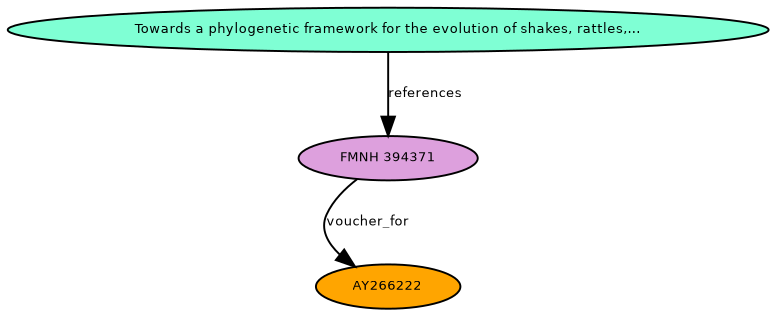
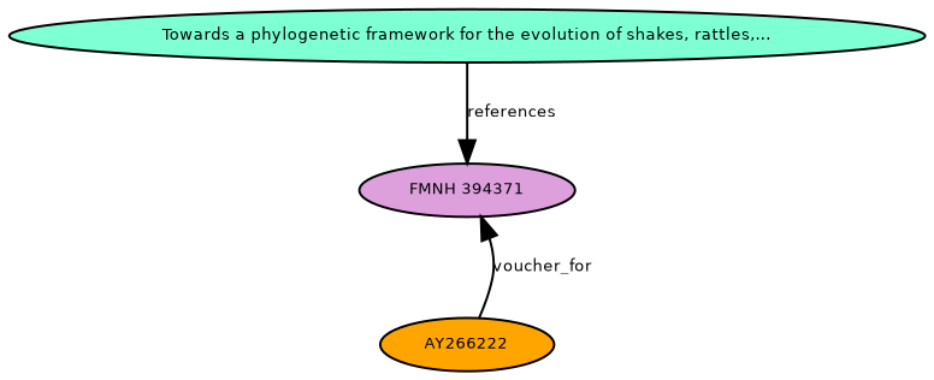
  digraph {
    node [fontname=Helvetica fontsize=7 style=filled]
    edge [fontname=Helvetica fontsize=7]
    n1 [fillcolor=plum height=0.27433100247 label="FMNH 394371" width=0.27433100247]
    n2 [fillcolor=orange height=0.27433100247 label=AY266222 width=0.27433100247]
    n3 [fillcolor=aquamarine height=0.27433100247 label="Towards a phylogenetic framework for the evolution of shakes, rattles,..." width=0.27433100247]
-   n1 -> n2 [label=voucher_for]
+   n2 -> n1 [label=voucher_for]
    n3 -> n1 [label=references]
  }
